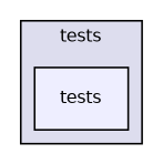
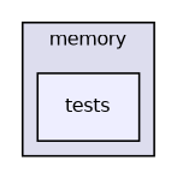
  digraph {
    compound=true
    n1 [fillcolor="#eeeeff" fontname=Helvetica fontsize=10 label=tests pencolor=black shape=box style=filled]
    subgraph cluster_1 {
      bgcolor="#ddddee"
      fontname=Helvetica
      fontsize=10
-     label=tests
+     label=memory
      pencolor=black
      n1
    }
  }
